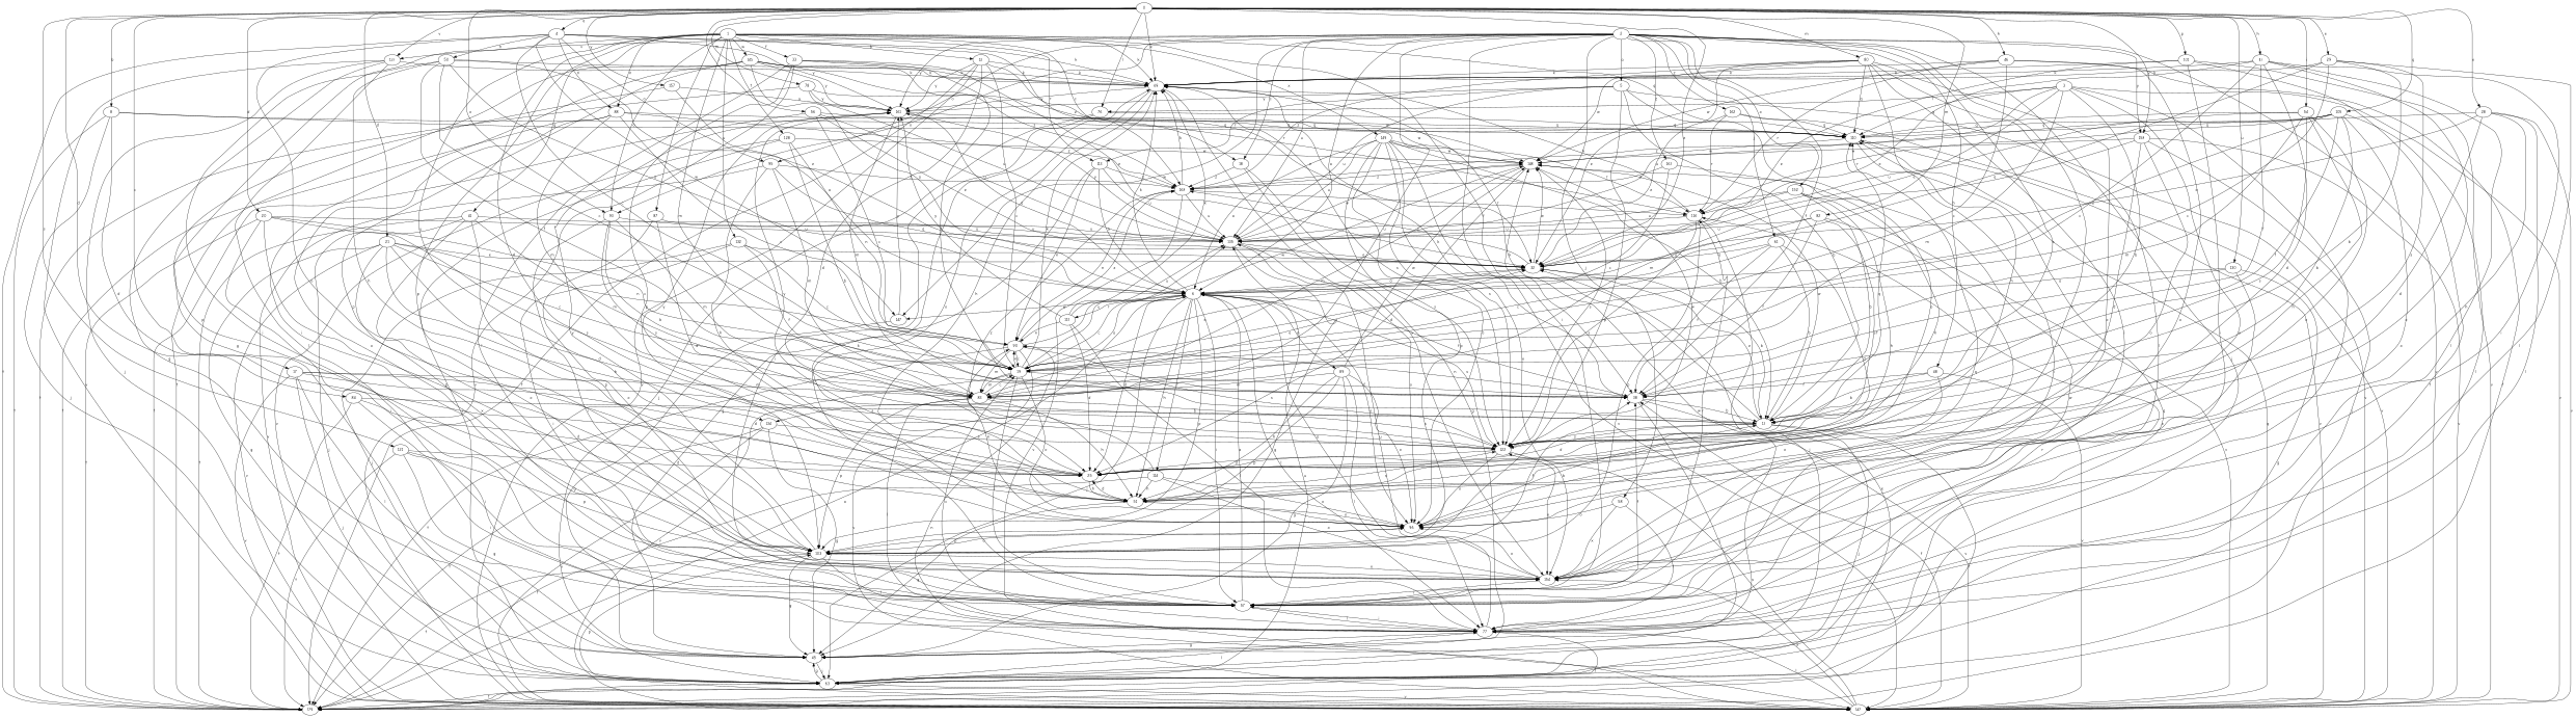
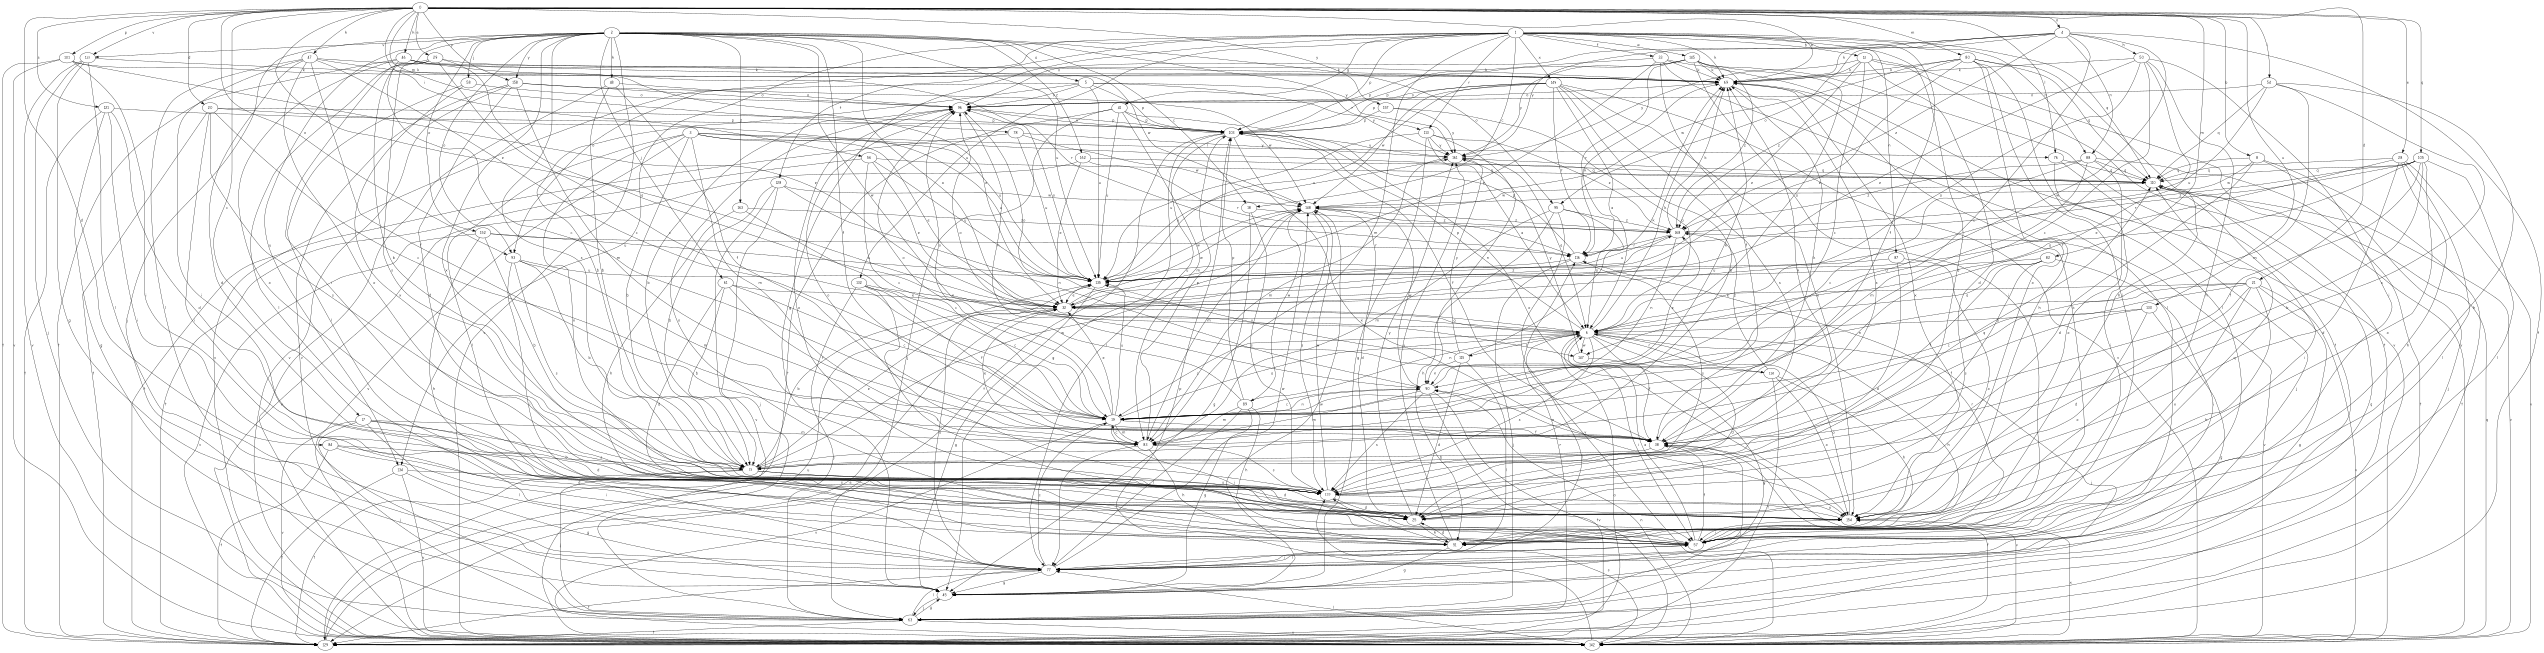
  strict digraph {
    fontname="Comic Neue"
    node [fontname="Comic Neue"]
    edge [fontname="Comic Neue"]
    0
    4
    8
    17
    20
    21
    n7 [label=84]
    28
    29
    32
    46
    47
    54
    56
    69
    76
    78
    80
    82
    93
    101
    105
    121
    130
    137
    157
    158
    88
    95
    147
    161
    19
    50
    96
    129
    168
    25
    110
    63
    148
    83
    122
    142
    77
    103
    57
    135
    45
    154
    51
    90
    13
    6
    116
    38
    1
    12
    18
    33
    41
    87
    113
    128
    132
    134
    145
    149
    2
    5
    48
    58
    61
    152
    162
    163
    89
    114
    115
    3
    0 -> 4 [label=a]
    0 -> 8 [label=b]
    0 -> 17 [label=c]
    0 -> 20 [label=d]
    0 -> 21 [label=d]
    0 -> n7 [label=d]
    0 -> 28 [label=e]
    0 -> 29 [label=e]
    0 -> 32 [label=e]
    0 -> 46 [label=h]
    0 -> 47 [label=h]
    0 -> 54 [label=i]
    0 -> 56 [label=i]
    0 -> 69 [label=k]
    0 -> 76 [label=l]
    0 -> 78 [label=m]
    0 -> 80 [label=m]
    0 -> 82 [label=m]
    0 -> 93 [label=o]
    0 -> 101 [label=p]
    0 -> 105 [label=q]
    0 -> 121 [label=s]
    0 -> 130 [label=u]
    0 -> 137 [label=v]
    0 -> 157 [label=y]
    0 -> 158 [label=y]
    4 -> 69 [label=k]
    4 -> 88 [label=n]
    4 -> 95 [label=o]
    4 -> 147 [label=w]
    4 -> 161 [label=y]
    4 -> 19 [label=c]
    4 -> 50 [label=h]
    4 -> 96 [label=o]
    4 -> 129 [label=t]
    4 -> 168 [label=z]
    8 -> 129 [label=t]
    8 -> 25 [label=d]
    8 -> 110 [label=q]
    8 -> 63 [label=j]
    8 -> 148 [label=w]
    17 -> 25 [label=d]
    17 -> 63 [label=j]
    17 -> 83 [label=m]
    17 -> 122 [label=s]
    17 -> 142 [label=v]
    17 -> 77 [label=l]
    20 -> 19 [label=c]
    20 -> 129 [label=t]
    20 -> 122 [label=s]
    20 -> 103 [label=p]
    20 -> 57 [label=i]
    20 -> 135 [label=u]
    21 -> 32 [label=e]
    21 -> 19 [label=c]
    21 -> 25 [label=d]
    21 -> 142 [label=v]
    21 -> 45 [label=g]
    21 -> 154 [label=x]
    21 -> 51 [label=h]
    21 -> 90 [label=n]
    n7 -> 129 [label=t]
    n7 -> 25 [label=d]
    n7 -> 57 [label=i]
    n7 -> 13 [label=b]
    28 -> 32 [label=e]
    28 -> 25 [label=d]
    28 -> 110 [label=q]
    28 -> 142 [label=v]
    28 -> 77 [label=l]
    28 -> 51 [label=h]
    29 -> 69 [label=k]
    29 -> 19 [label=c]
    29 -> 122 [label=s]
    29 -> 77 [label=l]
    29 -> 13 [label=b]
    29 -> 6 [label=a]
    32 -> 168 [label=z]
    32 -> 148 [label=w]
    32 -> 13 [label=b]
    32 -> 6 [label=a]
    46 -> 69 [label=k]
    46 -> 19 [label=c]
    46 -> 129 [label=t]
    46 -> 148 [label=w]
    46 -> 154 [label=x]
    46 -> 116 [label=r]
    47 -> 32 [label=e]
    47 -> 69 [label=k]
    47 -> 19 [label=c]
    47 -> 25 [label=d]
    47 -> 77 [label=l]
    47 -> 57 [label=i]
    47 -> 154 [label=x]
    47 -> 38 [label=f]
    54 -> 96 [label=o]
    54 -> 110 [label=q]
    54 -> 83 [label=m]
    54 -> 122 [label=s]
    54 -> 135 [label=u]
    54 -> 51 [label=h]
    56 -> 32 [label=e]
    56 -> 19 [label=c]
    56 -> 129 [label=t]
    56 -> 110 [label=q]
    56 -> 135 [label=u]
-   69 -> 161 [label=y]
+   113 -> 161 [label=y]
    69 -> 96 [label=o]
    69 -> 122 [label=s]
    69 -> 154 [label=x]
    69 -> 51 [label=h]
    76 -> 110 [label=q]
    76 -> 63 [label=j]
    76 -> 57 [label=i]
    78 -> 161 [label=y]
    78 -> 129 [label=t]
    78 -> 148 [label=w]
    78 -> 135 [label=u]
    80 -> 32 [label=e]
    80 -> 69 [label=k]
    80 -> 168 [label=z]
    80 -> 110 [label=q]
    80 -> 148 [label=w]
    80 -> 77 [label=l]
    80 -> 57 [label=i]
    80 -> 154 [label=x]
    80 -> 51 [label=h]
    82 -> 122 [label=s]
    82 -> 57 [label=i]
    82 -> 135 [label=u]
    82 -> 6 [label=a]
    82 -> 38 [label=f]
    93 -> 83 [label=m]
    93 -> 122 [label=s]
    93 -> 57 [label=i]
    93 -> 135 [label=u]
    93 -> 13 [label=b]
    101 -> 32 [label=e]
    101 -> 69 [label=k]
    101 -> 129 [label=t]
    101 -> 142 [label=v]
    101 -> 57 [label=i]
    105 -> 168 [label=z]
    105 -> 110 [label=q]
    105 -> 77 [label=l]
    105 -> 154 [label=x]
    105 -> 13 [label=b]
    105 -> 6 [label=a]
    105 -> 116 [label=r]
    105 -> 38 [label=f]
    121 -> 129 [label=t]
    121 -> 25 [label=d]
    121 -> 103 [label=p]
    121 -> 57 [label=i]
    121 -> 45 [label=g]
    130 -> 45 [label=g]
    130 -> 154 [label=x]
    130 -> 6 [label=a]
    130 -> 38 [label=f]
    137 -> 69 [label=k]
    137 -> 63 [label=j]
    137 -> 142 [label=v]
    137 -> 77 [label=l]
    137 -> 45 [label=g]
    157 -> 161 [label=y]
    157 -> 103 [label=p]
    157 -> 6 [label=a]
    158 -> 96 [label=o]
    158 -> 25 [label=d]
    158 -> 63 [label=j]
    158 -> 148 [label=w]
    158 -> 83 [label=m]
    158 -> 142 [label=v]
    88 -> 19 [label=c]
    88 -> 129 [label=t]
    88 -> 168 [label=z]
    88 -> 110 [label=q]
    88 -> 83 [label=m]
    88 -> 154 [label=x]
    95 -> 168 [label=z]
    95 -> 83 [label=m]
    95 -> 142 [label=v]
    95 -> 51 [label=h]
    95 -> 6 [label=a]
    147 -> 161 [label=y]
    147 -> 45 [label=g]
    161 -> 110 [label=q]
    161 -> 83 [label=m]
    161 -> 6 [label=a]
    19 -> 32 [label=e]
    19 -> 69 [label=k]
    19 -> 96 [label=o]
    19 -> 83 [label=m]
    19 -> 142 [label=v]
    19 -> 57 [label=i]
    19 -> 135 [label=u]
    19 -> 90 [label=n]
    19 -> 6 [label=a]
    19 -> 38 [label=f]
    50 -> 32 [label=e]
    50 -> 69 [label=k]
    50 -> 19 [label=c]
    50 -> 57 [label=i]
    50 -> 51 [label=h]
    50 -> 6 [label=a]
    50 -> 38 [label=f]
    96 -> 103 [label=p]
    96 -> 90 [label=n]
    96 -> 13 [label=b]
    129 -> 32 [label=e]
    129 -> 135 [label=u]
    129 -> 6 [label=a]
    168 -> 69 [label=k]
    168 -> 142 [label=v]
    168 -> 135 [label=u]
    168 -> 90 [label=n]
    168 -> 116 [label=r]
    25 -> 161 [label=y]
    25 -> 51 [label=h]
    110 -> 148 [label=w]
    110 -> 142 [label=v]
    110 -> 57 [label=i]
    63 -> 129 [label=t]
    63 -> 110 [label=q]
    63 -> 142 [label=v]
    63 -> 77 [label=l]
    63 -> 45 [label=g]
    63 -> 116 [label=r]
    148 -> 168 [label=z]
    148 -> 25 [label=d]
    148 -> 83 [label=m]
    148 -> 122 [label=s]
    83 -> 32 [label=e]
    83 -> 19 [label=c]
    83 -> 122 [label=s]
    83 -> 77 [label=l]
    83 -> 103 [label=p]
    83 -> 51 [label=h]
    122 -> 96 [label=o]
    122 -> 25 [label=d]
    122 -> 110 [label=q]
    122 -> 148 [label=w]
    122 -> 154 [label=x]
    142 -> 110 [label=q]
    142 -> 122 [label=s]
    142 -> 77 [label=l]
    142 -> 103 [label=p]
    142 -> 154 [label=x]
    142 -> 90 [label=n]
    142 -> 38 [label=f]
    77 -> 19 [label=c]
    77 -> 129 [label=t]
    77 -> 148 [label=w]
    77 -> 57 [label=i]
    77 -> 135 [label=u]
    77 -> 45 [label=g]
    103 -> 161 [label=y]
    103 -> 96 [label=o]
    103 -> 129 [label=t]
    103 -> 77 [label=l]
    103 -> 45 [label=g]
    103 -> 154 [label=x]
    103 -> 38 [label=f]
    57 -> 69 [label=k]
    57 -> 110 [label=q]
    57 -> 77 [label=l]
    57 -> 6 [label=a]
    57 -> 116 [label=r]
    57 -> 38 [label=f]
    135 -> 32 [label=e]
    135 -> 161 [label=y]
    135 -> 96 [label=o]
    135 -> 148 [label=w]
    135 -> 45 [label=g]
    45 -> 63 [label=j]
    45 -> 148 [label=w]
    154 -> 96 [label=o]
    154 -> 57 [label=i]
    154 -> 6 [label=a]
    51 -> 161 [label=y]
    51 -> 96 [label=o]
    51 -> 25 [label=d]
    51 -> 122 [label=s]
    51 -> 45 [label=g]
    90 -> 19 [label=c]
    90 -> 129 [label=t]
    90 -> 168 [label=z]
    90 -> 148 [label=w]
    90 -> 83 [label=m]
    90 -> 122 [label=s]
    90 -> 142 [label=v]
    13 -> 32 [label=e]
    13 -> 69 [label=k]
    13 -> 129 [label=t]
    13 -> 25 [label=d]
    13 -> 63 [label=j]
    13 -> 148 [label=w]
    13 -> 122 [label=s]
    6 -> 69 [label=k]
    6 -> 147 [label=w]
    6 -> 19 [label=c]
    6 -> 96 [label=o]
    6 -> 25 [label=d]
    6 -> 63 [label=j]
    6 -> 122 [label=s]
    6 -> 77 [label=l]
    6 -> 103 [label=p]
    6 -> 57 [label=i]
    6 -> 51 [label=h]
    6 -> 38 [label=f]
    6 -> 89 [label=n]
    6 -> 114 [label=r]
    6 -> 115 [label=r]
    116 -> 69 [label=k]
    116 -> 63 [label=j]
    116 -> 122 [label=s]
    116 -> 103 [label=p]
    116 -> 135 [label=u]
    38 -> 69 [label=k]
    38 -> 63 [label=j]
    38 -> 142 [label=v]
    38 -> 90 [label=n]
    38 -> 13 [label=b]
    1 -> 69 [label=k]
    1 -> 93 [label=o]
    1 -> 88 [label=n]
    1 -> 25 [label=d]
    1 -> 110 [label=q]
    1 -> 83 [label=m]
    1 -> 103 [label=p]
    1 -> 45 [label=g]
    1 -> 38 [label=f]
    1 -> 12 [label=b]
    1 -> 18 [label=c]
    1 -> 33 [label=f]
    1 -> 41 [label=g]
    1 -> 87 [label=n]
    1 -> 113 [label=r]
    1 -> 128 [label=t]
    1 -> 132 [label=u]
    1 -> 134 [label=u]
    1 -> 145 [label=w]
    1 -> 149 [label=x]
    12 -> 32 [label=e]
    12 -> 69 [label=k]
    12 -> 161 [label=y]
    12 -> 19 [label=c]
    12 -> 129 [label=t]
    12 -> 25 [label=d]
    12 -> 142 [label=v]
    18 -> 168 [label=z]
    18 -> 122 [label=s]
    18 -> 45 [label=g]
    33 -> 32 [label=e]
    33 -> 69 [label=k]
    33 -> 142 [label=v]
    33 -> 77 [label=l]
    33 -> 103 [label=p]
    33 -> 38 [label=f]
    41 -> 129 [label=t]
    41 -> 63 [label=j]
    41 -> 83 [label=m]
    41 -> 103 [label=p]
    41 -> 135 [label=u]
    41 -> 154 [label=x]
    87 -> 25 [label=d]
    87 -> 135 [label=u]
    87 -> 154 [label=x]
    113 -> 168 [label=z]
    113 -> 135 [label=u]
    113 -> 45 [label=g]
    113 -> 90 [label=n]
    113 -> 6 [label=a]
    128 -> 63 [label=j]
    128 -> 148 [label=w]
    128 -> 142 [label=v]
    128 -> 90 [label=n]
    128 -> 13 [label=b]
    132 -> 32 [label=e]
    132 -> 19 [label=c]
    132 -> 63 [label=j]
    132 -> 57 [label=i]
    132 -> 38 [label=f]
    134 -> 129 [label=t]
    134 -> 122 [label=s]
    134 -> 142 [label=v]
    134 -> 45 [label=g]
    145 -> 69 [label=k]
    145 -> 161 [label=y]
    145 -> 129 [label=t]
    145 -> 168 [label=z]
    145 -> 103 [label=p]
    145 -> 57 [label=i]
    145 -> 6 [label=a]
    145 -> 116 [label=r]
    149 -> 96 [label=o]
    149 -> 148 [label=w]
    149 -> 122 [label=s]
    149 -> 142 [label=v]
    149 -> 103 [label=p]
    149 -> 135 [label=u]
    149 -> 154 [label=x]
    149 -> 13 [label=b]
    149 -> 6 [label=a]
    149 -> 116 [label=r]
    2 -> 93 [label=o]
    2 -> 137 [label=v]
    2 -> 158 [label=y]
    2 -> 95 [label=o]
    2 -> 147 [label=w]
    2 -> 161 [label=y]
    2 -> 63 [label=j]
    2 -> 122 [label=s]
    2 -> 142 [label=v]
    2 -> 57 [label=i]
    2 -> 135 [label=u]
    2 -> 154 [label=x]
    2 -> 6 [label=a]
    2 -> 38 [label=f]
    2 -> 18 [label=c]
    2 -> 134 [label=u]
    2 -> 5 [label=a]
    2 -> 48 [label=h]
    2 -> 58 [label=j]
    2 -> 61 [label=j]
    2 -> 152 [label=x]
    2 -> 162 [label=z]
    2 -> 163 [label=z]
    5 -> 161 [label=y]
    5 -> 96 [label=o]
    5 -> 142 [label=v]
    5 -> 103 [label=p]
    5 -> 135 [label=u]
    5 -> 13 [label=b]
    5 -> 113 [label=r]
    48 -> 96 [label=o]
    48 -> 142 [label=v]
    48 -> 13 [label=b]
    48 -> 38 [label=f]
    58 -> 96 [label=o]
    58 -> 77 [label=l]
    58 -> 154 [label=x]
    61 -> 32 [label=e]
    61 -> 19 [label=c]
    61 -> 25 [label=d]
    61 -> 13 [label=b]
    61 -> 38 [label=f]
    152 -> 142 [label=v]
    152 -> 135 [label=u]
    152 -> 51 [label=h]
    152 -> 13 [label=b]
    152 -> 116 [label=r]
    162 -> 32 [label=e]
    162 -> 110 [label=q]
    162 -> 142 [label=v]
    162 -> 116 [label=r]
    163 -> 19 [label=c]
    163 -> 168 [label=z]
    163 -> 51 [label=h]
    89 -> 96 [label=o]
    89 -> 148 [label=w]
    89 -> 83 [label=m]
    89 -> 77 [label=l]
    89 -> 103 [label=p]
    89 -> 45 [label=g]
    89 -> 51 [label=h]
    114 -> 96 [label=o]
    114 -> 129 [label=t]
    114 -> 168 [label=z]
    114 -> 154 [label=x]
    114 -> 51 [label=h]
    115 -> 69 [label=k]
    115 -> 161 [label=y]
    115 -> 25 [label=d]
    115 -> 77 [label=l]
    115 -> 135 [label=u]
    115 -> 90 [label=n]
    3 -> 32 [label=e]
    3 -> 76 [label=l]
    3 -> 110 [label=q]
    3 -> 83 [label=m]
    3 -> 142 [label=v]
    3 -> 77 [label=l]
    3 -> 135 [label=u]
    3 -> 154 [label=x]
    3 -> 13 [label=b]
  }
